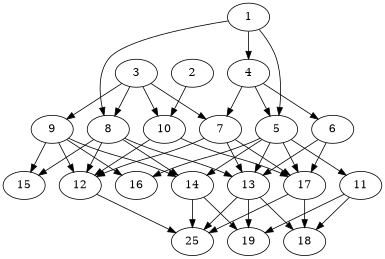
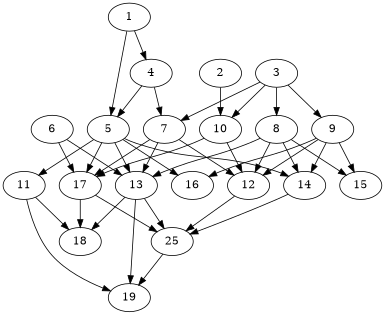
  digraph {
    node [alpha=0.18]
    1 [alpha=0.06 expect_size=12292096]
    5 [alpha=0.05 expect_size=9006080]
    8 [alpha=0.05 expect_size=10126336]
    4 [expect_size=21548032]
    11 [alpha=0.08 expect_size=23262208]
    13 [alpha=0.12 expect_size=25931776]
    14 [alpha=0.17 expect_size=51910656]
    16 [alpha=0.19 expect_size=12100608]
    17 [alpha=0.06 expect_size=7174144]
    6 [expect_size=19524608]
    12 [alpha=0.16 expect_size=36964352]
    15 [alpha=0.14 expect_size=46332928]
    18 [alpha=0.11 expect_size=34958336]
    19 [alpha=0.19 expect_size=46154752]
    n15 [expect_size=15461376 label=25]
    2 [alpha=0.15 expect_size=51992576]
    10 [alpha=0.03 expect_size=23422976]
    3 [alpha=0.11 expect_size=11127808]
    7 [alpha=0.12 expect_size=31426560]
    9 [alpha=0.07 expect_size=9778176]
    1 -> 5
-   1 -> 8
    1 -> 4
    5 -> 11
    5 -> 13
    5 -> 14
    5 -> 16
    5 -> 17
    8 -> 13
    8 -> 14
    8 -> 12
    8 -> 15
    4 -> 5
-   4 -> 6
    4 -> 7
    11 -> 18
    11 -> 19
    13 -> 18
    13 -> 19
    13 -> n15
-   14 -> 19
+   n15 -> 19
    14 -> n15
    17 -> 18
    17 -> n15
    6 -> 13
    6 -> 17
    12 -> n15
    2 -> 10
    10 -> 17
    10 -> 12
    3 -> 8
    3 -> 10
    3 -> 7
    3 -> 9
    7 -> 13
    7 -> 17
    7 -> 12
    9 -> 14
    9 -> 16
    9 -> 12
    9 -> 15
  }
